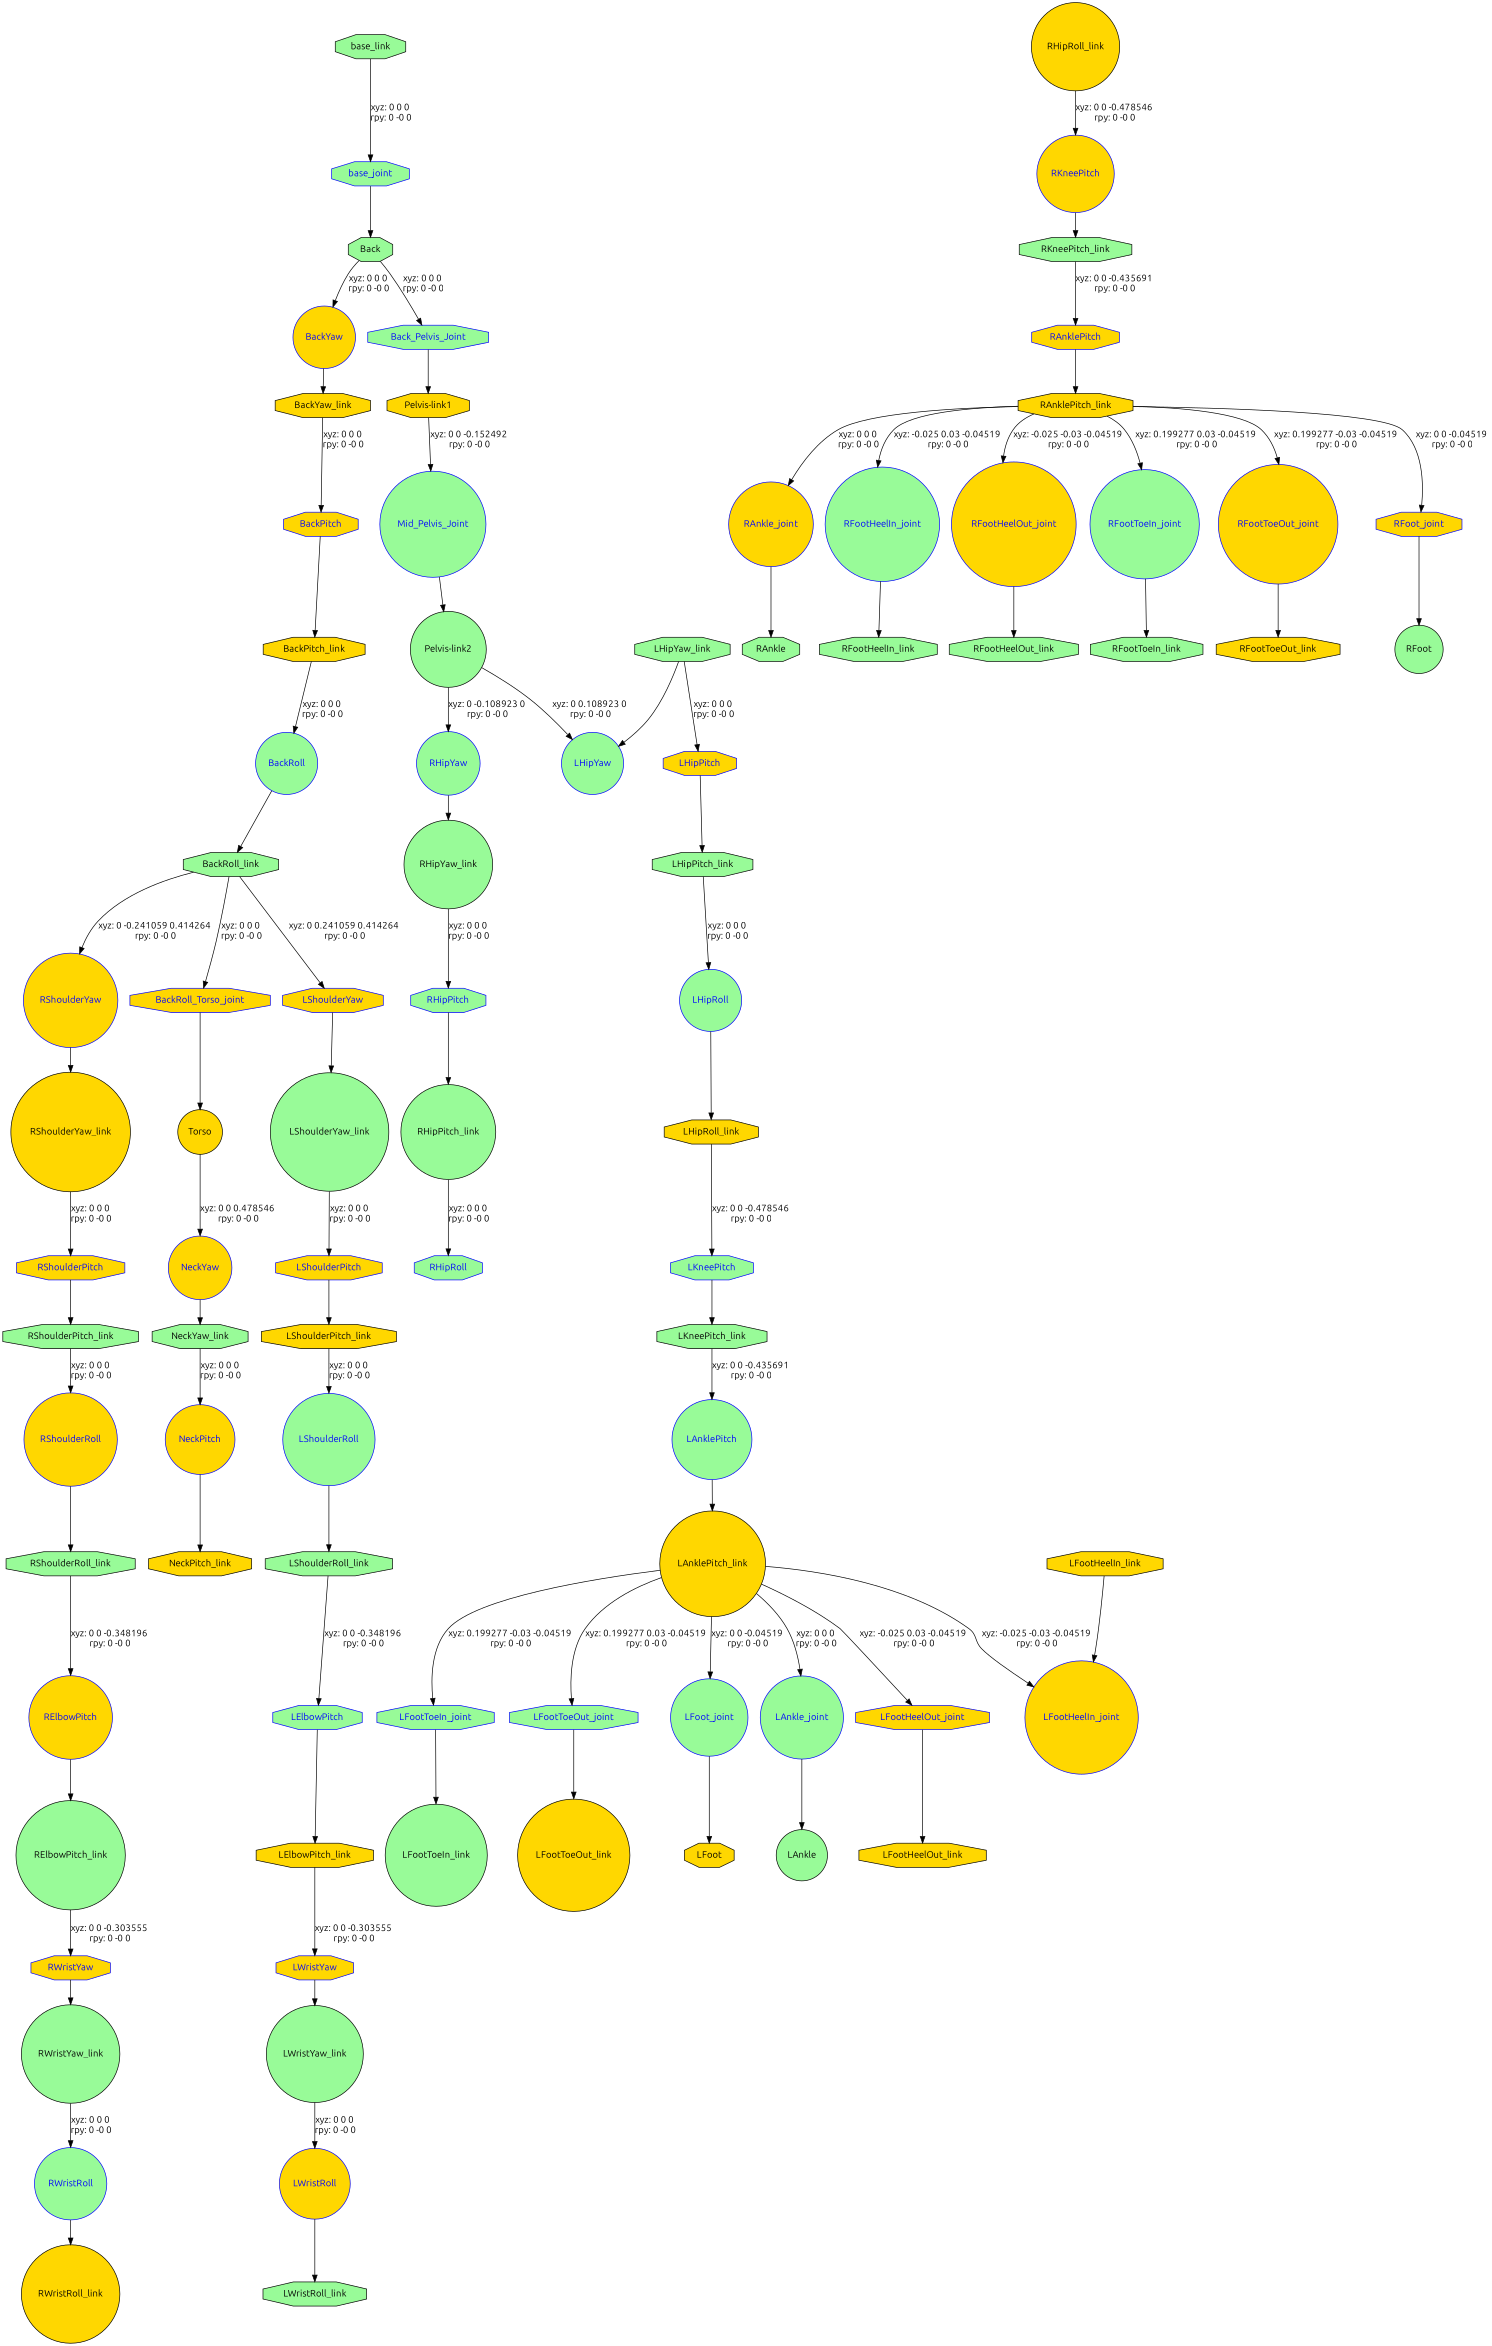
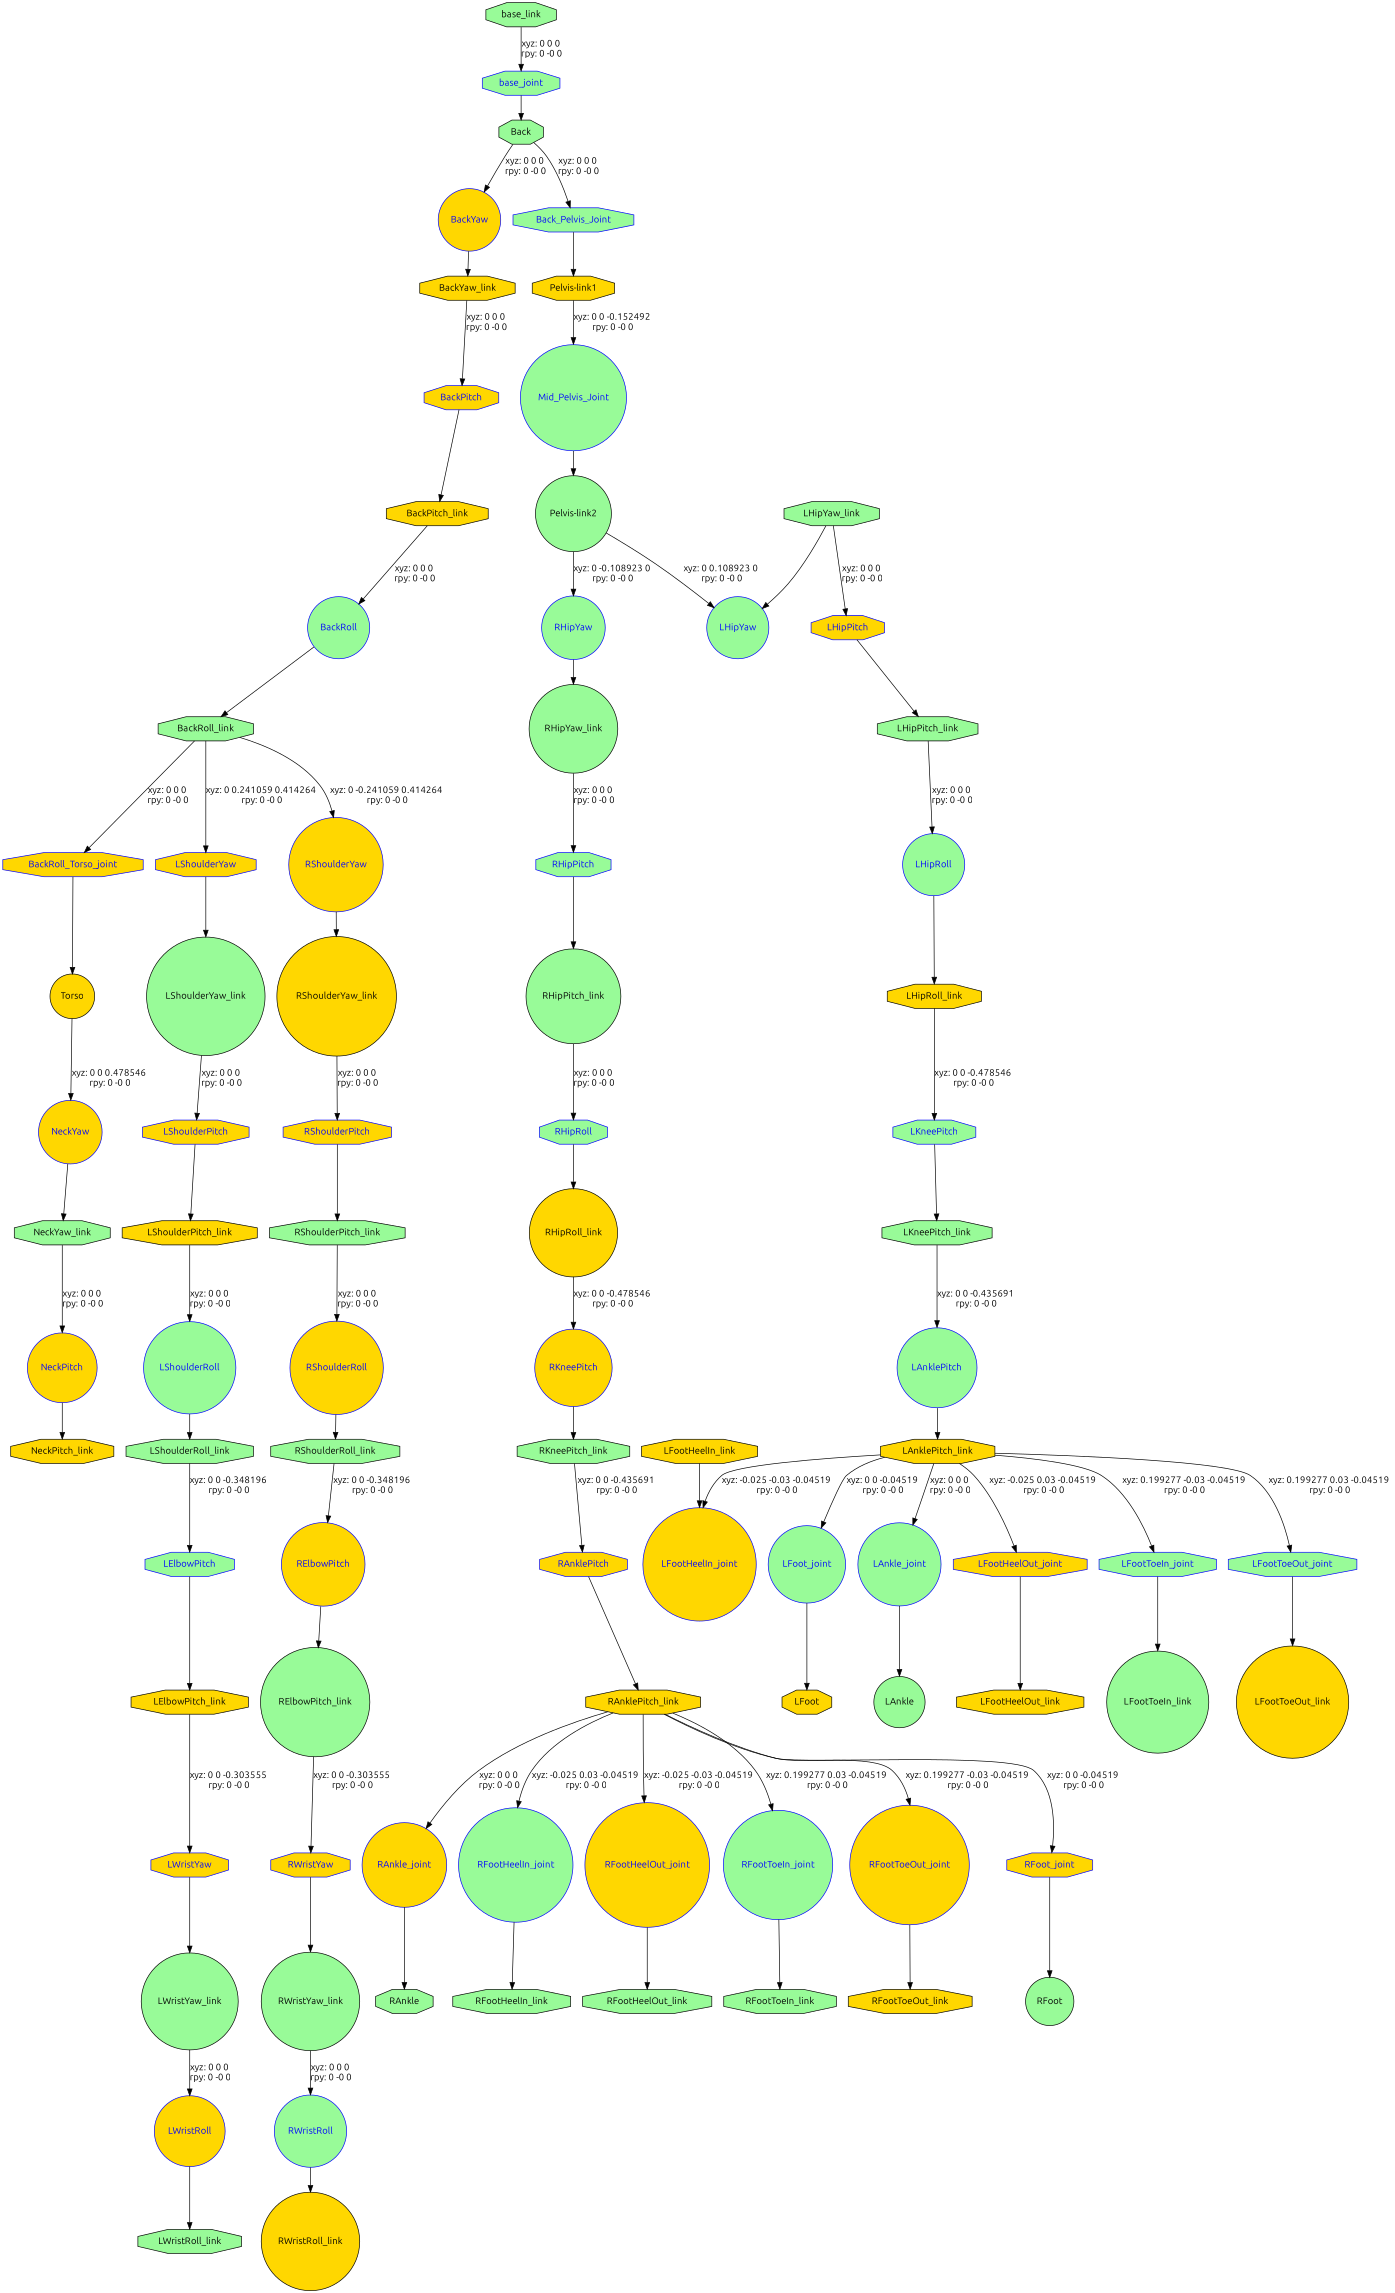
  digraph {
    fontname=Ubuntu
    node [fillcolor=palegreen fontname=Ubuntu shape=octagon style=filled]
    edge [fontname=Ubuntu]
    n1 [label=base_link]
    base_joint [color=blue fontcolor=blue]
    n3 [label=Back]
    BackYaw [color=blue fillcolor=gold fontcolor=blue shape=circle]
    Back_Pelvis_Joint [color=blue fontcolor=blue]
    n6 [fillcolor=gold label=BackYaw_link]
    n7 [fillcolor=gold label="Pelvis-link1"]
    BackPitch [color=blue fillcolor=gold fontcolor=blue]
    n9 [fillcolor=gold label=BackPitch_link]
    BackRoll [color=blue fontcolor=blue shape=circle]
    n11 [label=BackRoll_link]
    BackRoll_Torso_joint [color=blue fillcolor=gold fontcolor=blue]
    LShoulderYaw [color=blue fillcolor=gold fontcolor=blue]
    RShoulderYaw [color=blue fillcolor=gold fontcolor=blue shape=circle]
    n15 [fillcolor=gold label=Torso shape=circle]
    n16 [label=LShoulderYaw_link shape=circle]
    n17 [fillcolor=gold label=RShoulderYaw_link shape=circle]
    NeckYaw [color=blue fillcolor=gold fontcolor=blue shape=circle]
    n19 [label=NeckYaw_link]
    NeckPitch [color=blue fillcolor=gold fontcolor=blue shape=circle]
    n21 [fillcolor=gold label=NeckPitch_link]
    LShoulderPitch [color=blue fillcolor=gold fontcolor=blue]
    n23 [fillcolor=gold label=LShoulderPitch_link]
    LShoulderRoll [color=blue fontcolor=blue shape=circle]
    n25 [label=LShoulderRoll_link]
    LElbowPitch [color=blue fontcolor=blue]
    n27 [fillcolor=gold label=LElbowPitch_link]
    LWristYaw [color=blue fillcolor=gold fontcolor=blue]
    n29 [label=LWristYaw_link shape=circle]
    LWristRoll [color=blue fillcolor=gold fontcolor=blue shape=circle]
    n31 [label=LWristRoll_link]
    RShoulderPitch [color=blue fillcolor=gold fontcolor=blue]
    n33 [label=RShoulderPitch_link]
    RShoulderRoll [color=blue fillcolor=gold fontcolor=blue shape=circle]
    n35 [label=RShoulderRoll_link]
    RElbowPitch [color=blue fillcolor=gold fontcolor=blue shape=circle]
    n37 [label=RElbowPitch_link shape=circle]
    RWristYaw [color=blue fillcolor=gold fontcolor=blue]
    n39 [label=RWristYaw_link shape=circle]
    RWristRoll [color=blue fontcolor=blue shape=circle]
    n41 [fillcolor=gold label=RWristRoll_link shape=circle]
    Mid_Pelvis_Joint [color=blue fontcolor=blue shape=circle]
    n43 [label="Pelvis-link2" shape=circle]
    LHipYaw [color=blue fontcolor=blue shape=circle]
    RHipYaw [color=blue fontcolor=blue shape=circle]
    n46 [label=RHipYaw_link shape=circle]
    n47 [label=LHipYaw_link]
    LHipPitch [color=blue fillcolor=gold fontcolor=blue]
    n49 [label=LHipPitch_link]
    LHipRoll [color=blue fontcolor=blue shape=circle]
    n51 [fillcolor=gold label=LHipRoll_link]
    LKneePitch [color=blue fontcolor=blue]
    n53 [label=LKneePitch_link]
    LAnklePitch [color=blue fontcolor=blue shape=circle]
-   n55 [fillcolor=gold label=LAnklePitch_link shape=circle]
+   n55 [fillcolor=gold label=LAnklePitch_link]
    LAnkle_joint [color=blue fontcolor=blue shape=circle]
    LFootHeelIn_joint [color=blue fillcolor=gold fontcolor=blue shape=circle]
    LFootHeelOut_joint [color=blue fillcolor=gold fontcolor=blue]
    LFootToeIn_joint [color=blue fontcolor=blue]
    LFootToeOut_joint [color=blue fontcolor=blue]
    LFoot_joint [color=blue fontcolor=blue shape=circle]
    n62 [label=LAnkle shape=circle]
    n63 [fillcolor=gold label=LFootHeelOut_link]
    n64 [label=LFootToeIn_link shape=circle]
    n65 [fillcolor=gold label=LFootToeOut_link shape=circle]
    n66 [fillcolor=gold label=LFoot]
    n67 [fillcolor=gold label=LFootHeelIn_link]
    RHipPitch [color=blue fontcolor=blue]
    n69 [label=RHipPitch_link shape=circle]
    RHipRoll [color=blue fontcolor=blue]
    n71 [fillcolor=gold label=RHipRoll_link shape=circle]
    RKneePitch [color=blue fillcolor=gold fontcolor=blue shape=circle]
    n73 [label=RKneePitch_link]
    RAnklePitch [color=blue fillcolor=gold fontcolor=blue]
    n75 [fillcolor=gold label=RAnklePitch_link]
    RAnkle_joint [color=blue fillcolor=gold fontcolor=blue shape=circle]
    RFootHeelIn_joint [color=blue fontcolor=blue shape=circle]
    RFootHeelOut_joint [color=blue fillcolor=gold fontcolor=blue shape=circle]
    RFootToeIn_joint [color=blue fontcolor=blue shape=circle]
    RFootToeOut_joint [color=blue fillcolor=gold fontcolor=blue shape=circle]
    RFoot_joint [color=blue fillcolor=gold fontcolor=blue]
    n82 [label=RAnkle]
    n83 [label=RFootHeelIn_link]
    n84 [label=RFootHeelOut_link]
    n85 [label=RFootToeIn_link]
    n86 [fillcolor=gold label=RFootToeOut_link]
    n87 [label=RFoot shape=circle]
    n1 -> base_joint [label="xyz: 0 0 0 \nrpy: 0 -0 0"]
    base_joint -> n3
    n3 -> BackYaw [label="xyz: 0 0 0 \nrpy: 0 -0 0"]
    n3 -> Back_Pelvis_Joint [label="xyz: 0 0 0 \nrpy: 0 -0 0"]
    BackYaw -> n6
    Back_Pelvis_Joint -> n7
    n6 -> BackPitch [label="xyz: 0 0 0 \nrpy: 0 -0 0"]
    n7 -> Mid_Pelvis_Joint [label="xyz: 0 0 -0.152492 \nrpy: 0 -0 0"]
    BackPitch -> n9
    n9 -> BackRoll [label="xyz: 0 0 0 \nrpy: 0 -0 0"]
    BackRoll -> n11
    n11 -> BackRoll_Torso_joint [label="xyz: 0 0 0 \nrpy: 0 -0 0"]
    n11 -> LShoulderYaw [label="xyz: 0 0.241059 0.414264 \nrpy: 0 -0 0"]
    n11 -> RShoulderYaw [label="xyz: 0 -0.241059 0.414264 \nrpy: 0 -0 0"]
    BackRoll_Torso_joint -> n15
    LShoulderYaw -> n16
    RShoulderYaw -> n17
    n15 -> NeckYaw [label="xyz: 0 0 0.478546 \nrpy: 0 -0 0"]
    n16 -> LShoulderPitch [label="xyz: 0 0 0 \nrpy: 0 -0 0"]
    n17 -> RShoulderPitch [label="xyz: 0 0 0 \nrpy: 0 -0 0"]
    NeckYaw -> n19
    n19 -> NeckPitch [label="xyz: 0 0 0 \nrpy: 0 -0 0"]
    NeckPitch -> n21
    LShoulderPitch -> n23
    n23 -> LShoulderRoll [label="xyz: 0 0 0 \nrpy: 0 -0 0"]
    LShoulderRoll -> n25
    n25 -> LElbowPitch [label="xyz: 0 0 -0.348196 \nrpy: 0 -0 0"]
    LElbowPitch -> n27
    n27 -> LWristYaw [label="xyz: 0 0 -0.303555 \nrpy: 0 -0 0"]
    LWristYaw -> n29
    n29 -> LWristRoll [label="xyz: 0 0 0 \nrpy: 0 -0 0"]
    LWristRoll -> n31
    RShoulderPitch -> n33
    n33 -> RShoulderRoll [label="xyz: 0 0 0 \nrpy: 0 -0 0"]
    RShoulderRoll -> n35
    n35 -> RElbowPitch [label="xyz: 0 0 -0.348196 \nrpy: 0 -0 0"]
    RElbowPitch -> n37
    n37 -> RWristYaw [label="xyz: 0 0 -0.303555 \nrpy: 0 -0 0"]
    RWristYaw -> n39
    n39 -> RWristRoll [label="xyz: 0 0 0 \nrpy: 0 -0 0"]
    RWristRoll -> n41
    Mid_Pelvis_Joint -> n43
    n43 -> LHipYaw [label="xyz: 0 0.108923 0 \nrpy: 0 -0 0"]
    n43 -> RHipYaw [label="xyz: 0 -0.108923 0 \nrpy: 0 -0 0"]
    RHipYaw -> n46
    n46 -> RHipPitch [label="xyz: 0 0 0 \nrpy: 0 -0 0"]
    n47 -> LHipYaw
    n47 -> LHipPitch [label="xyz: 0 0 0 \nrpy: 0 -0 0"]
    LHipPitch -> n49
    n49 -> LHipRoll [label="xyz: 0 0 0 \nrpy: 0 -0 0"]
    LHipRoll -> n51
    n51 -> LKneePitch [label="xyz: 0 0 -0.478546 \nrpy: 0 -0 0"]
    LKneePitch -> n53
    n53 -> LAnklePitch [label="xyz: 0 0 -0.435691 \nrpy: 0 -0 0"]
    LAnklePitch -> n55
    n55 -> LAnkle_joint [label="xyz: 0 0 0 \nrpy: 0 -0 0"]
    n55 -> LFootHeelIn_joint [label="xyz: -0.025 -0.03 -0.04519 \nrpy: 0 -0 0"]
    n55 -> LFootHeelOut_joint [label="xyz: -0.025 0.03 -0.04519 \nrpy: 0 -0 0"]
    n55 -> LFootToeIn_joint [label="xyz: 0.199277 -0.03 -0.04519 \nrpy: 0 -0 0"]
    n55 -> LFootToeOut_joint [label="xyz: 0.199277 0.03 -0.04519 \nrpy: 0 -0 0"]
    n55 -> LFoot_joint [label="xyz: 0 0 -0.04519 \nrpy: 0 -0 0"]
    LAnkle_joint -> n62
    LFootHeelOut_joint -> n63
    LFootToeIn_joint -> n64
    LFootToeOut_joint -> n65
    LFoot_joint -> n66
    n67 -> LFootHeelIn_joint
    RHipPitch -> n69
    n69 -> RHipRoll [label="xyz: 0 0 0 \nrpy: 0 -0 0"]
+   RHipRoll -> n71
    n71 -> RKneePitch [label="xyz: 0 0 -0.478546 \nrpy: 0 -0 0"]
    RKneePitch -> n73
    n73 -> RAnklePitch [label="xyz: 0 0 -0.435691 \nrpy: 0 -0 0"]
    RAnklePitch -> n75
    n75 -> RAnkle_joint [label="xyz: 0 0 0 \nrpy: 0 -0 0"]
    n75 -> RFootHeelIn_joint [label="xyz: -0.025 0.03 -0.04519 \nrpy: 0 -0 0"]
    n75 -> RFootHeelOut_joint [label="xyz: -0.025 -0.03 -0.04519 \nrpy: 0 -0 0"]
    n75 -> RFootToeIn_joint [label="xyz: 0.199277 0.03 -0.04519 \nrpy: 0 -0 0"]
    n75 -> RFootToeOut_joint [label="xyz: 0.199277 -0.03 -0.04519 \nrpy: 0 -0 0"]
    n75 -> RFoot_joint [label="xyz: 0 0 -0.04519 \nrpy: 0 -0 0"]
    RAnkle_joint -> n82
    RFootHeelIn_joint -> n83
    RFootHeelOut_joint -> n84
    RFootToeIn_joint -> n85
    RFootToeOut_joint -> n86
    RFoot_joint -> n87
  }
